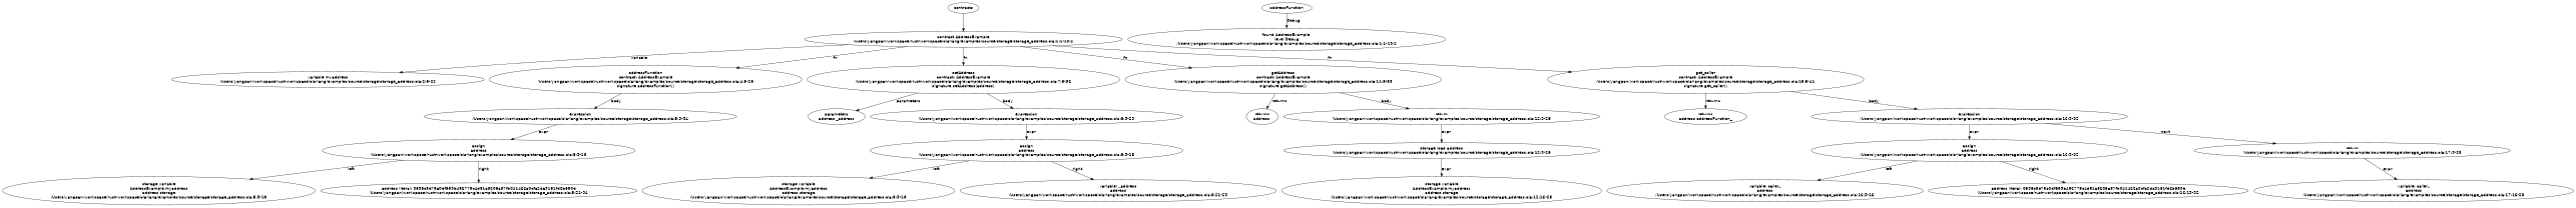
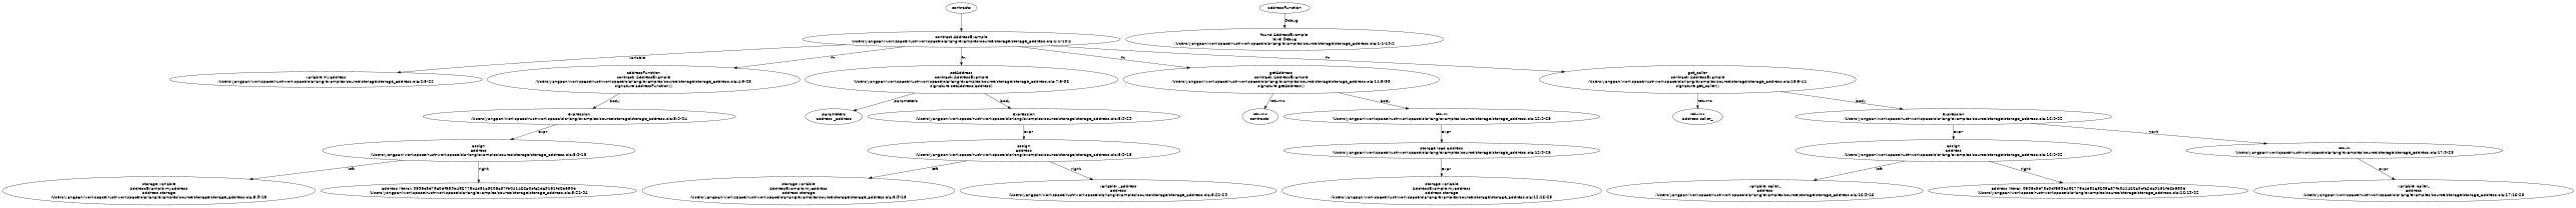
  strict digraph {
    fontname="DejaVu Sans"
    node [fontname="DejaVu Sans"]
    edge [fontname="DejaVu Sans"]
    n1 [label="contract AddressExample\n/Users/yangpan/workspace/rust-workspace/ola-lang/examples/source/storage/storage_address.ola:1:1-19:2"]
    n2 [label="variable myaddress\n/Users/yangpan/workspace/rust-workspace/ola-lang/examples/source/storage/storage_address.ola:2:5-22"]
    n3 [label="addressFunction\ncontract: AddressExample\n/Users/yangpan/workspace/rust-workspace/ola-lang/examples/source/storage/storage_address.ola:4:5-25\nsignature addressFunction()"]
    n4 [label="setAddress\ncontract: AddressExample\n/Users/yangpan/workspace/rust-workspace/ola-lang/examples/source/storage/storage_address.ola:7:5-36\nsignature setAddress(address)"]
    n5 [label="getAddress\ncontract: AddressExample\n/Users/yangpan/workspace/rust-workspace/ola-lang/examples/source/storage/storage_address.ola:11:5-33\nsignature getAddress()"]
    n6 [label="get_caller\ncontract: AddressExample\n/Users/yangpan/workspace/rust-workspace/ola-lang/examples/source/storage/storage_address.ola:15:5-41\nsignature get_caller()"]
    n7 [label="expression\n/Users/yangpan/workspace/rust-workspace/ola-lang/examples/source/storage/storage_address.ola:5:9-94"]
    n8 [label="parameters\naddress _address"]
    n9 [label="expression\n/Users/yangpan/workspace/rust-workspace/ola-lang/examples/source/storage/storage_address.ola:8:9-29"]
-   n10 [label="returns\naddress "]
+   n10 [label="returns\ncontracts "]
    n11 [label="return\n/Users/yangpan/workspace/rust-workspace/ola-lang/examples/source/storage/storage_address.ola:12:9-25"]
-   n12 [label="returns\naddress addressFunction_"]
+   n12 [label="returns\naddress caller_"]
    n13 [label="expression\n/Users/yangpan/workspace/rust-workspace/ola-lang/examples/source/storage/storage_address.ola:16:9-92"]
    n14 [label="assign\naddress\n/Users/yangpan/workspace/rust-workspace/ola-lang/examples/source/storage/storage_address.ola:5:9-18"]
    n15 [label="storage variable\nAddressExample.myaddress\naddress storage\n/Users/yangpan/workspace/rust-workspace/ola-lang/examples/source/storage/storage_address.ola:5:9-18"]
    n16 [label="address literal: 0595c3e78a0df589b486778c4d81a3605a37fb041466a0cfa2da9151fd6b580e\n/Users/yangpan/workspace/rust-workspace/ola-lang/examples/source/storage/storage_address.ola:5:21-94"]
    n17 [label="assign\naddress\n/Users/yangpan/workspace/rust-workspace/ola-lang/examples/source/storage/storage_address.ola:8:9-18"]
    n18 [label="storage variable\nAddressExample.myaddress\naddress storage\n/Users/yangpan/workspace/rust-workspace/ola-lang/examples/source/storage/storage_address.ola:8:9-18"]
    n19 [label="variable: _address\naddress\n/Users/yangpan/workspace/rust-workspace/ola-lang/examples/source/storage/storage_address.ola:8:21-29"]
    n20 [label="storage load address\n/Users/yangpan/workspace/rust-workspace/ola-lang/examples/source/storage/storage_address.ola:12:9-25"]
    n21 [label="storage variable\nAddressExample.myaddress\naddress storage\n/Users/yangpan/workspace/rust-workspace/ola-lang/examples/source/storage/storage_address.ola:12:16-25"]
    n22 [label="assign\naddress\n/Users/yangpan/workspace/rust-workspace/ola-lang/examples/source/storage/storage_address.ola:16:9-92"]
    n23 [label="return\n/Users/yangpan/workspace/rust-workspace/ola-lang/examples/source/storage/storage_address.ola:17:9-23"]
    n24 [label="variable: caller_\naddress\n/Users/yangpan/workspace/rust-workspace/ola-lang/examples/source/storage/storage_address.ola:16:9-16"]
    n25 [label="address literal: 0595c3e78a0df589b486778c4d81a3605a37fb041466a0cfa2da9151fd6b580e\n/Users/yangpan/workspace/rust-workspace/ola-lang/examples/source/storage/storage_address.ola:16:19-92"]
    n26 [label="variable: caller_\naddress\n/Users/yangpan/workspace/rust-workspace/ola-lang/examples/source/storage/storage_address.ola:17:16-23"]
    n27 [label="found AddressExample \nlevel Debug\n/Users/yangpan/workspace/rust-workspace/ola-lang/examples/source/storage/storage_address.ola:1:1-19:2"]
    contracts
    n29 [label=addressFunction]
    n1 -> n2 [label=variable]
    n1 -> n3 [label=fn]
    n1 -> n4 [label=fn]
    n1 -> n5 [label=fn]
    n1 -> n6 [label=fn]
    n3 -> n7 [label=body]
    n4 -> n8 [label=parameters]
    n4 -> n9 [label=body]
    n5 -> n10 [label=returns]
    n5 -> n11 [label=body]
    n6 -> n12 [label=returns]
    n6 -> n13 [label=body]
    n7 -> n14 [label=expr]
    n9 -> n17 [label=expr]
    n11 -> n20 [label=expr]
    n13 -> n22 [label=expr]
    n13 -> n23 [label=next]
    n14 -> n15 [label=left]
    n14 -> n16 [label=right]
    n17 -> n18 [label=left]
    n17 -> n19 [label=right]
    n20 -> n21 [label=expr]
    n22 -> n24 [label=left]
    n22 -> n25 [label=right]
    n23 -> n26 [label=expr]
    contracts -> n1
    n29 -> n27 [label=Debug]
  }
